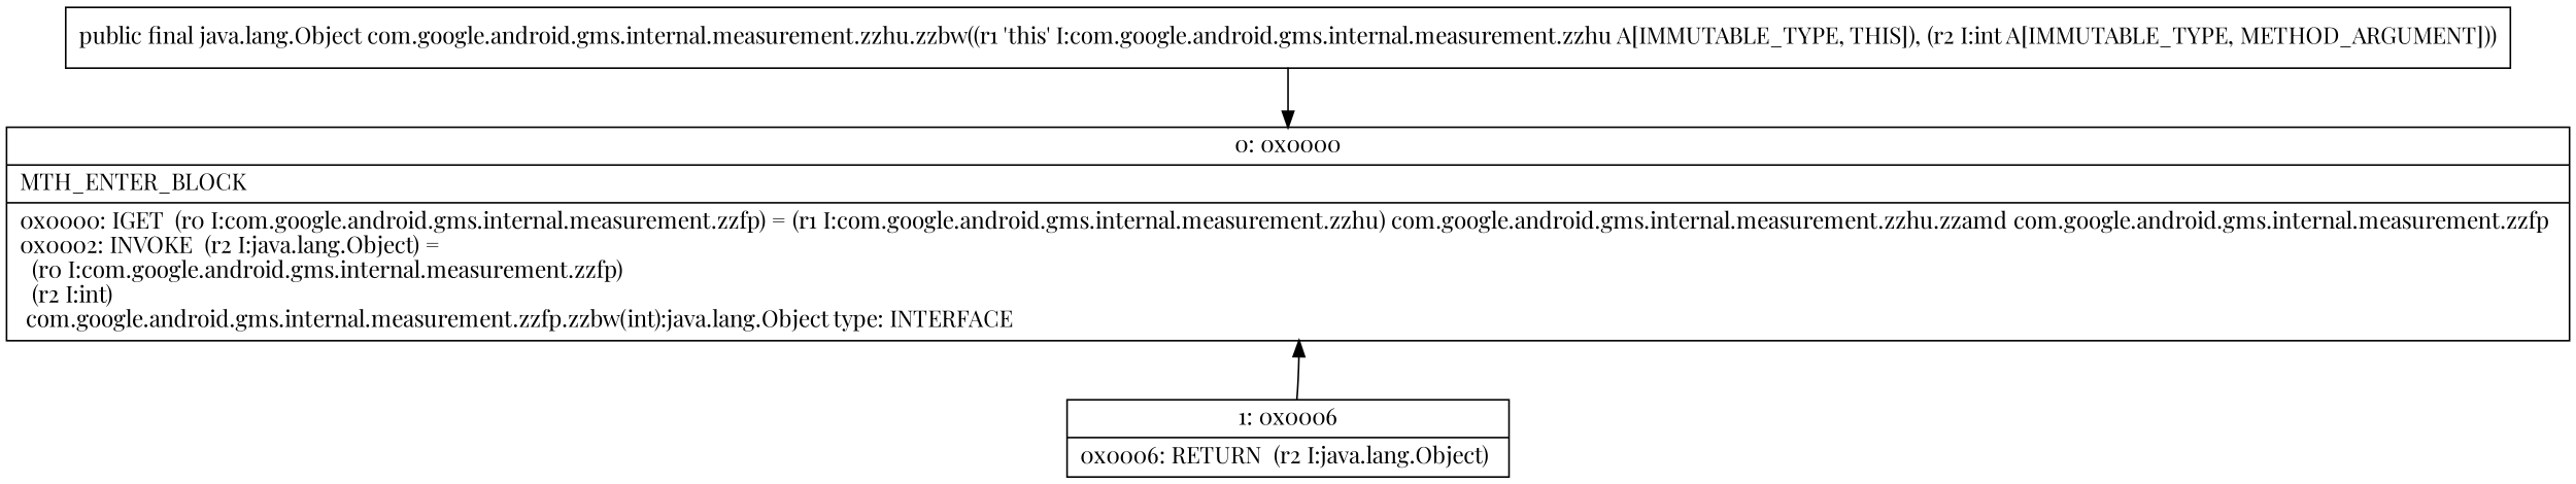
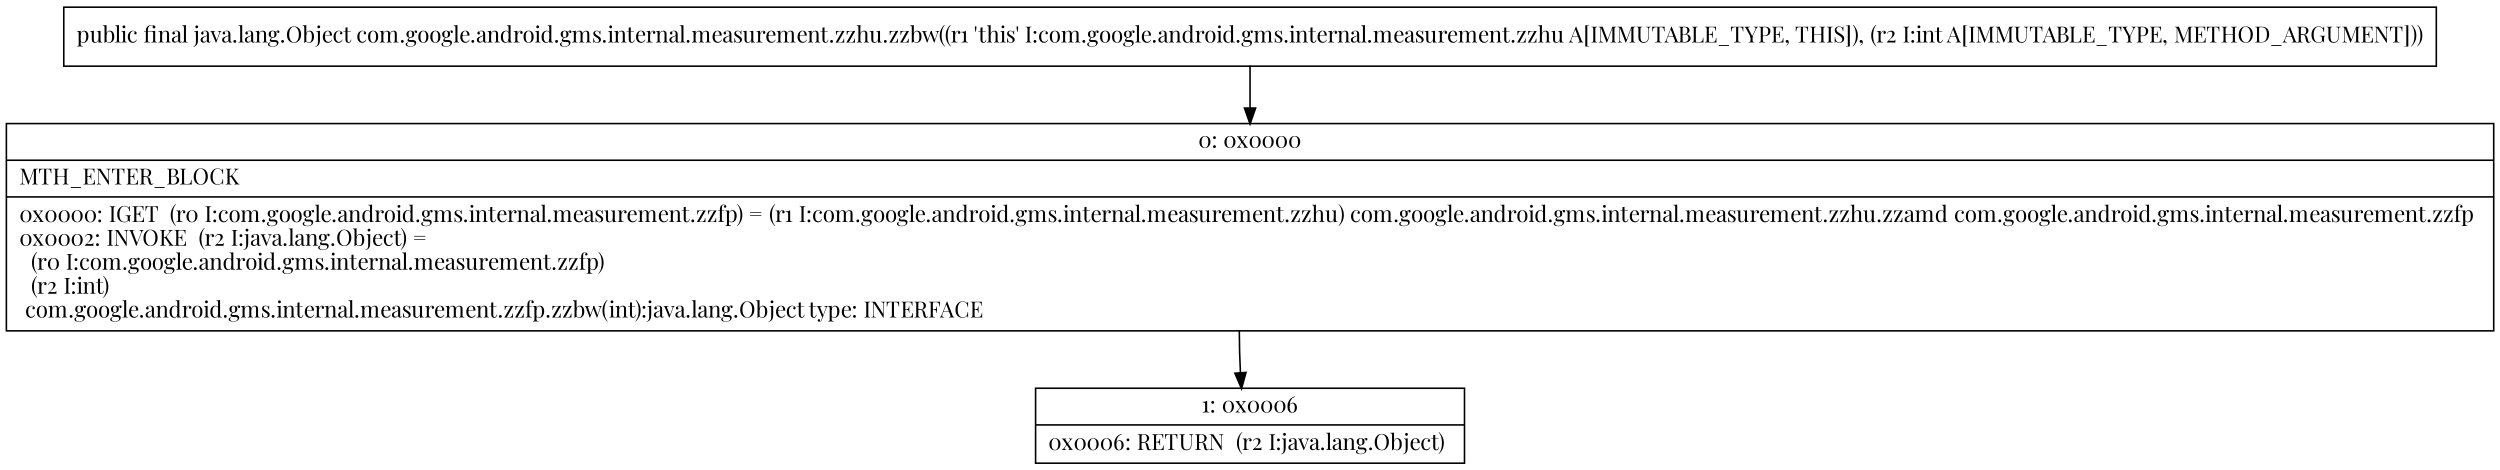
  digraph {
    fontname="Playfair Display"
    node [shape=record fontname="Playfair Display"]
    edge [fontname="Playfair Display"]
    n1 [label="{0\:\ 0x0000|MTH_ENTER_BLOCK\l|0x0000: IGET  (r0 I:com.google.android.gms.internal.measurement.zzfp) = (r1 I:com.google.android.gms.internal.measurement.zzhu) com.google.android.gms.internal.measurement.zzhu.zzamd com.google.android.gms.internal.measurement.zzfp \l0x0002: INVOKE  (r2 I:java.lang.Object) = \l  (r0 I:com.google.android.gms.internal.measurement.zzfp)\l  (r2 I:int)\l com.google.android.gms.internal.measurement.zzfp.zzbw(int):java.lang.Object type: INTERFACE \l}"]
    n2 [label="{1\:\ 0x0006|0x0006: RETURN  (r2 I:java.lang.Object) \l}"]
    n3 [label="{public final java.lang.Object com.google.android.gms.internal.measurement.zzhu.zzbw((r1 'this' I:com.google.android.gms.internal.measurement.zzhu A[IMMUTABLE_TYPE, THIS]), (r2 I:int A[IMMUTABLE_TYPE, METHOD_ARGUMENT])) }"]
-   n2 -> n1
+   n1 -> n2
    n3 -> n1
  }
